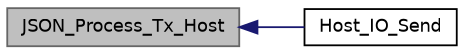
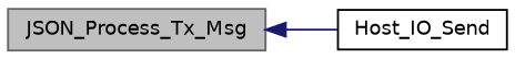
  digraph {
    rankdir=LR
    node [fontname=Helvetica fontsize=10 shape=record style=filled]
-   n1 [color=gray40 fillcolor=grey75 fontcolor=black height=0.2 label=JSON_Process_Tx_Host width=0.4]
+   n1 [color=gray40 fillcolor=grey75 fontcolor=black height=0.2 label=JSON_Process_Tx_Msg width=0.4]
    n2 [color=black fillcolor=white height=0.2 label=Host_IO_Send width=0.4]
    n1 -> n2 [color=midnightblue dir=back fontname=Helvetica fontsize=10 labelfontname=Helvetica labelfontsize=10 style=solid]
  }
